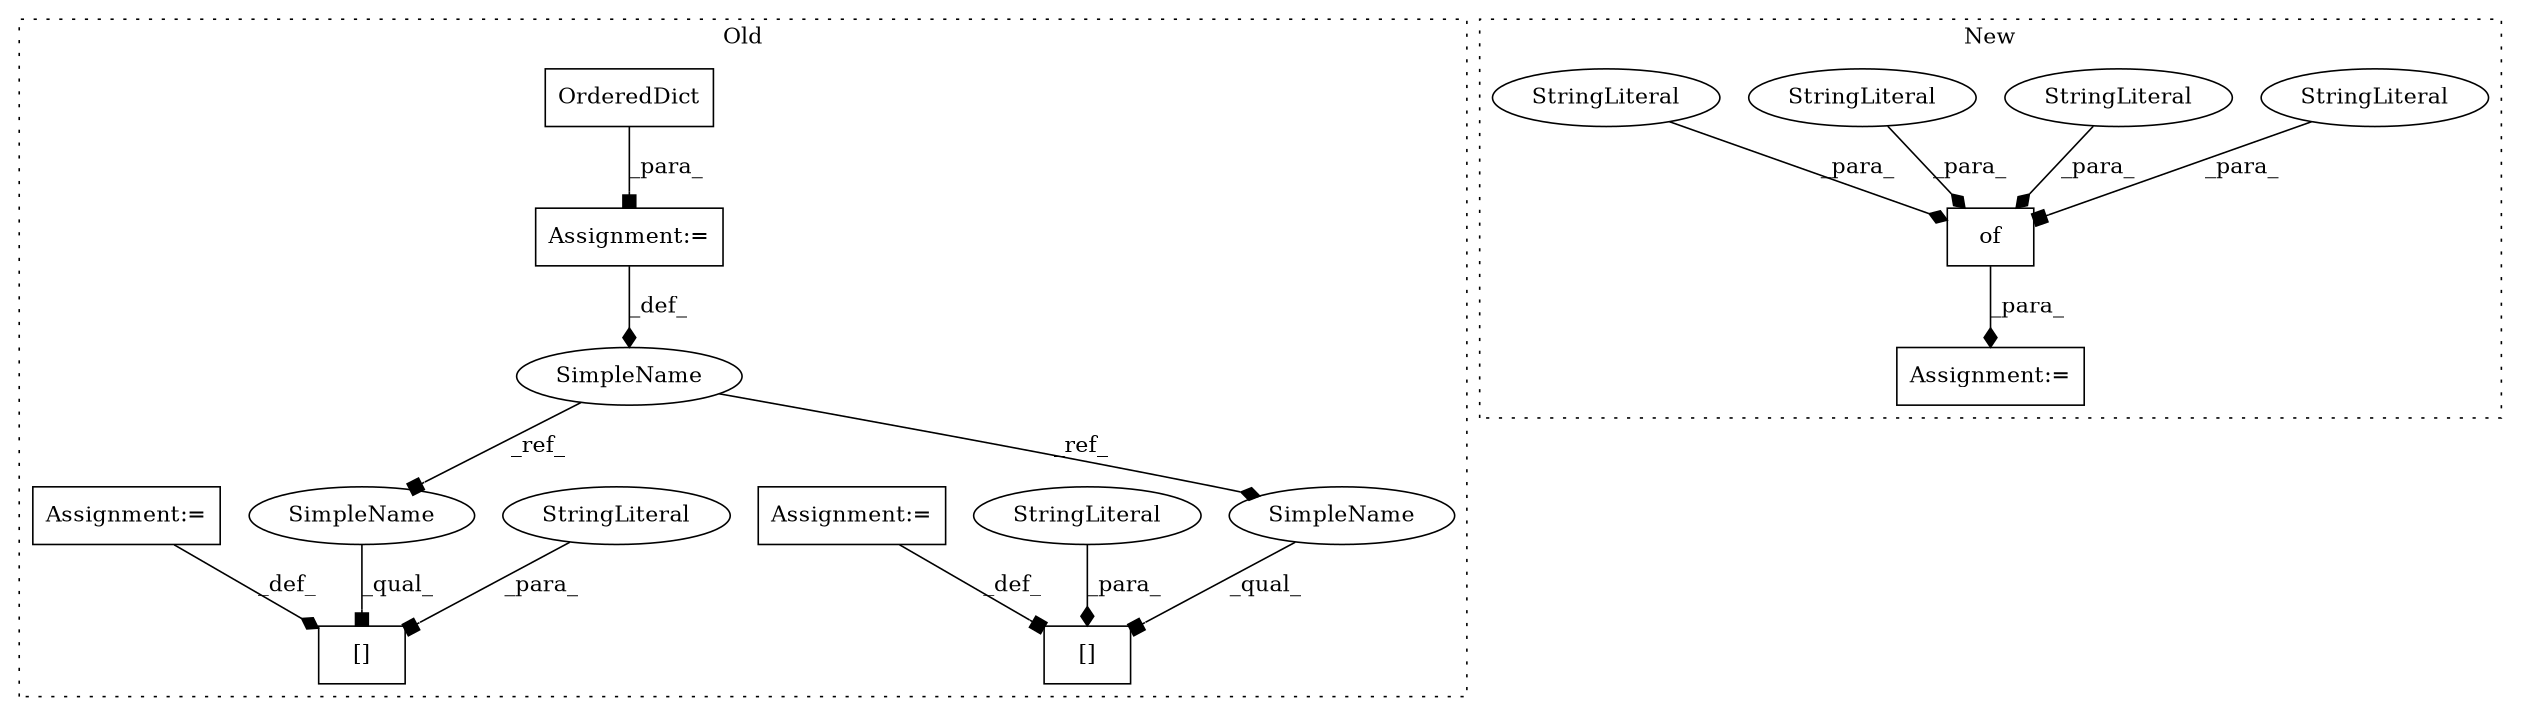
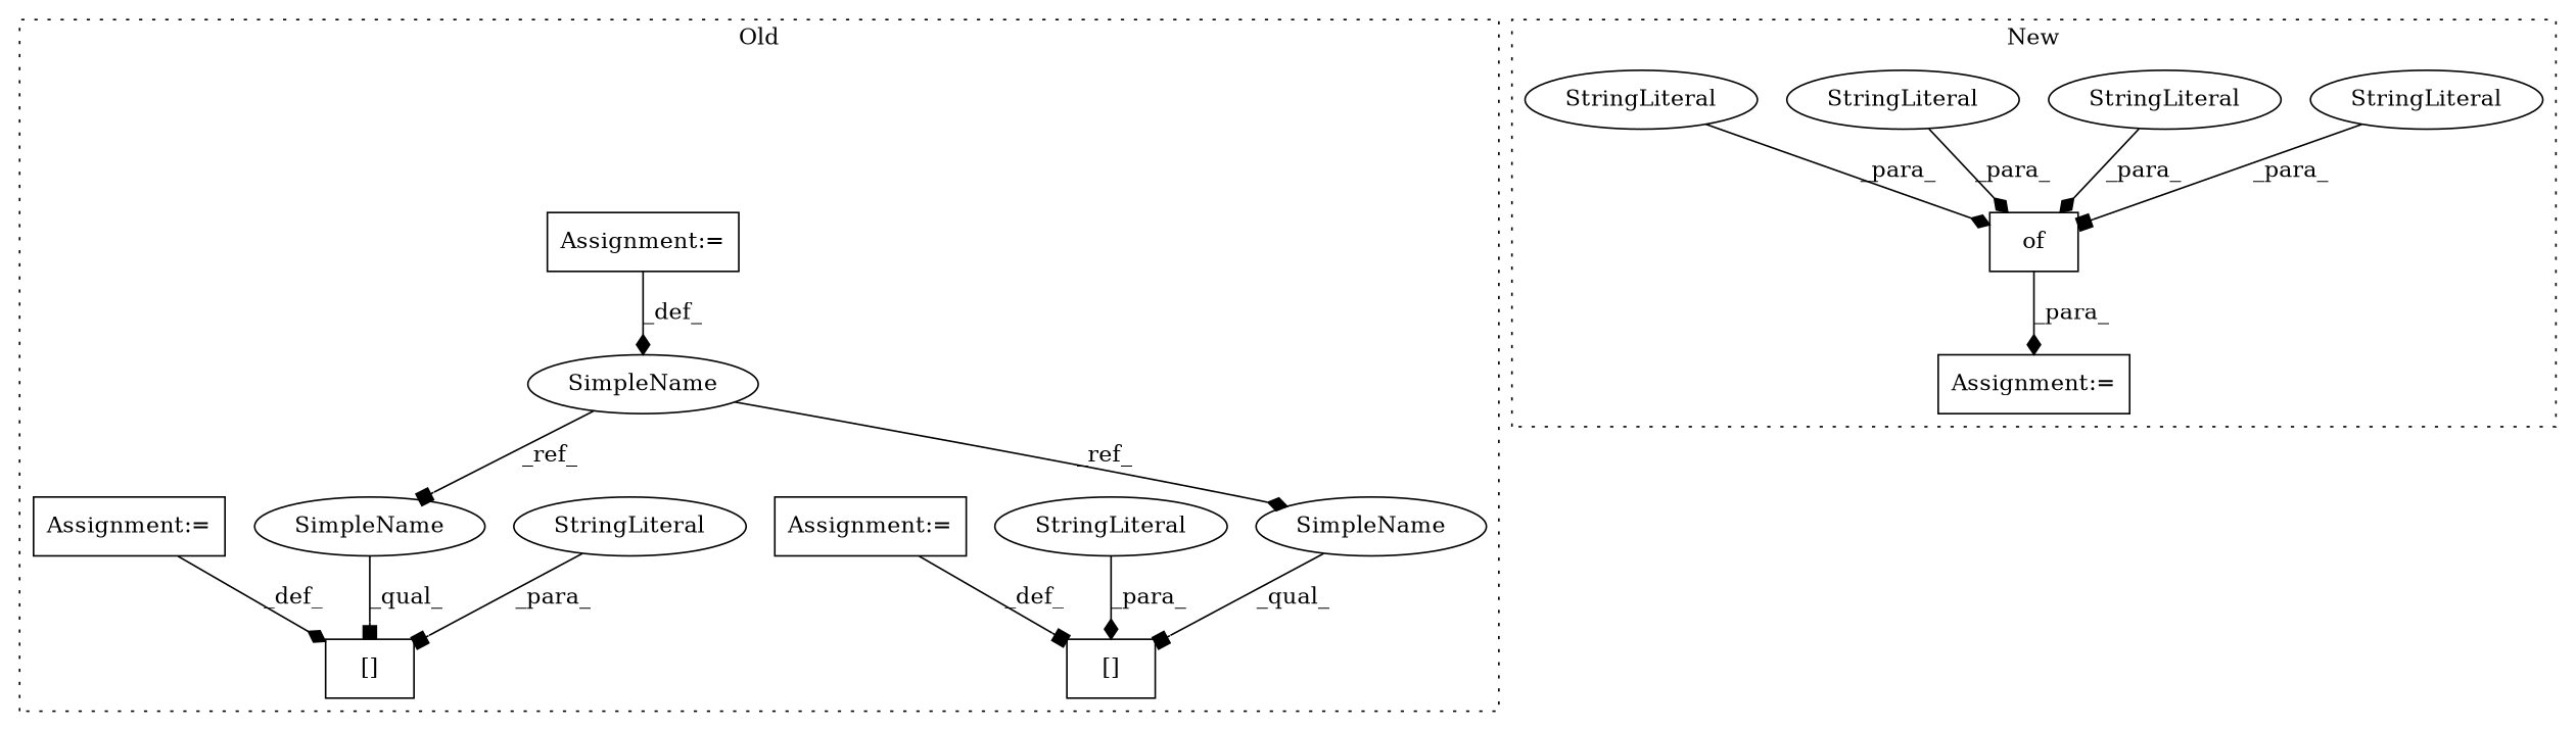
  digraph {
    node [a=45 l=1 shape=ellipse]
    edge [arrowhead=diamond]
-   n1 [a=32 l=13 label=OrderedDict s=23459 shape=box]
    n2 [a=7 label="Assignment:=" s=23458 shape=box]
    n3 [a=2 l="8,1" label="[]" s="23512,23525" shape=box]
    n4 [a=42 l=7 label=SimpleName s=23451]
    n5 [a=2 l="8,1" label="[]" s="23478,23491" shape=box]
    n6 [l=5 label=StringLiteral s=23520]
    n7 [l=5 label=StringLiteral s=23486]
    n8 [a=7 label="Assignment:=" s=23526 shape=box]
    n9 [a=7 label="Assignment:=" s=23492 shape=box]
    n10 [a=42 l=7 label=SimpleName s=23478]
    n11 [a=42 l=7 label=SimpleName s=23512]
    n12 [a=32 l="3,1" label=of s="23357,23399" shape=box]
    n13 [a=7 label="Assignment:=" s=23352 shape=box]
    n14 [l=13 label=StringLiteral s=23386]
    n15 [l=5 label=StringLiteral s=23380]
    n16 [l=13 label=StringLiteral s=23366]
    n17 [l=5 label=StringLiteral s=23360]
    subgraph cluster_1 {
      label=Old
      style=dotted
-     n1
      n2
      n3
      n4
      n5
      n6
      n7
      n8
      n9
      n10
      n11
    }
    subgraph cluster_2 {
      label=New
      style=dotted
      n12
      n13
      n14
      n15
      n16
      n17
    }
-   n1 -> n2 [label=_para_ arrowhead=box]
    n2 -> n4 [label=_def_]
    n4 -> n10 [label=_ref_ arrowhead=box]
    n4 -> n11 [label=_ref_]
    n6 -> n3 [label=_para_]
    n7 -> n5 [label=_para_ arrowhead=box]
    n8 -> n3 [label=_def_ arrowhead=box]
    n9 -> n5 [label=_def_]
    n10 -> n5 [label=_qual_ arrowhead=box]
    n11 -> n3 [label=_qual_ arrowhead=box]
    n12 -> n13 [label=_para_]
    n14 -> n12 [label=_para_ arrowhead=box]
    n15 -> n12 [label=_para_]
    n16 -> n12 [label=_para_]
    n17 -> n12 [label=_para_]
  }
